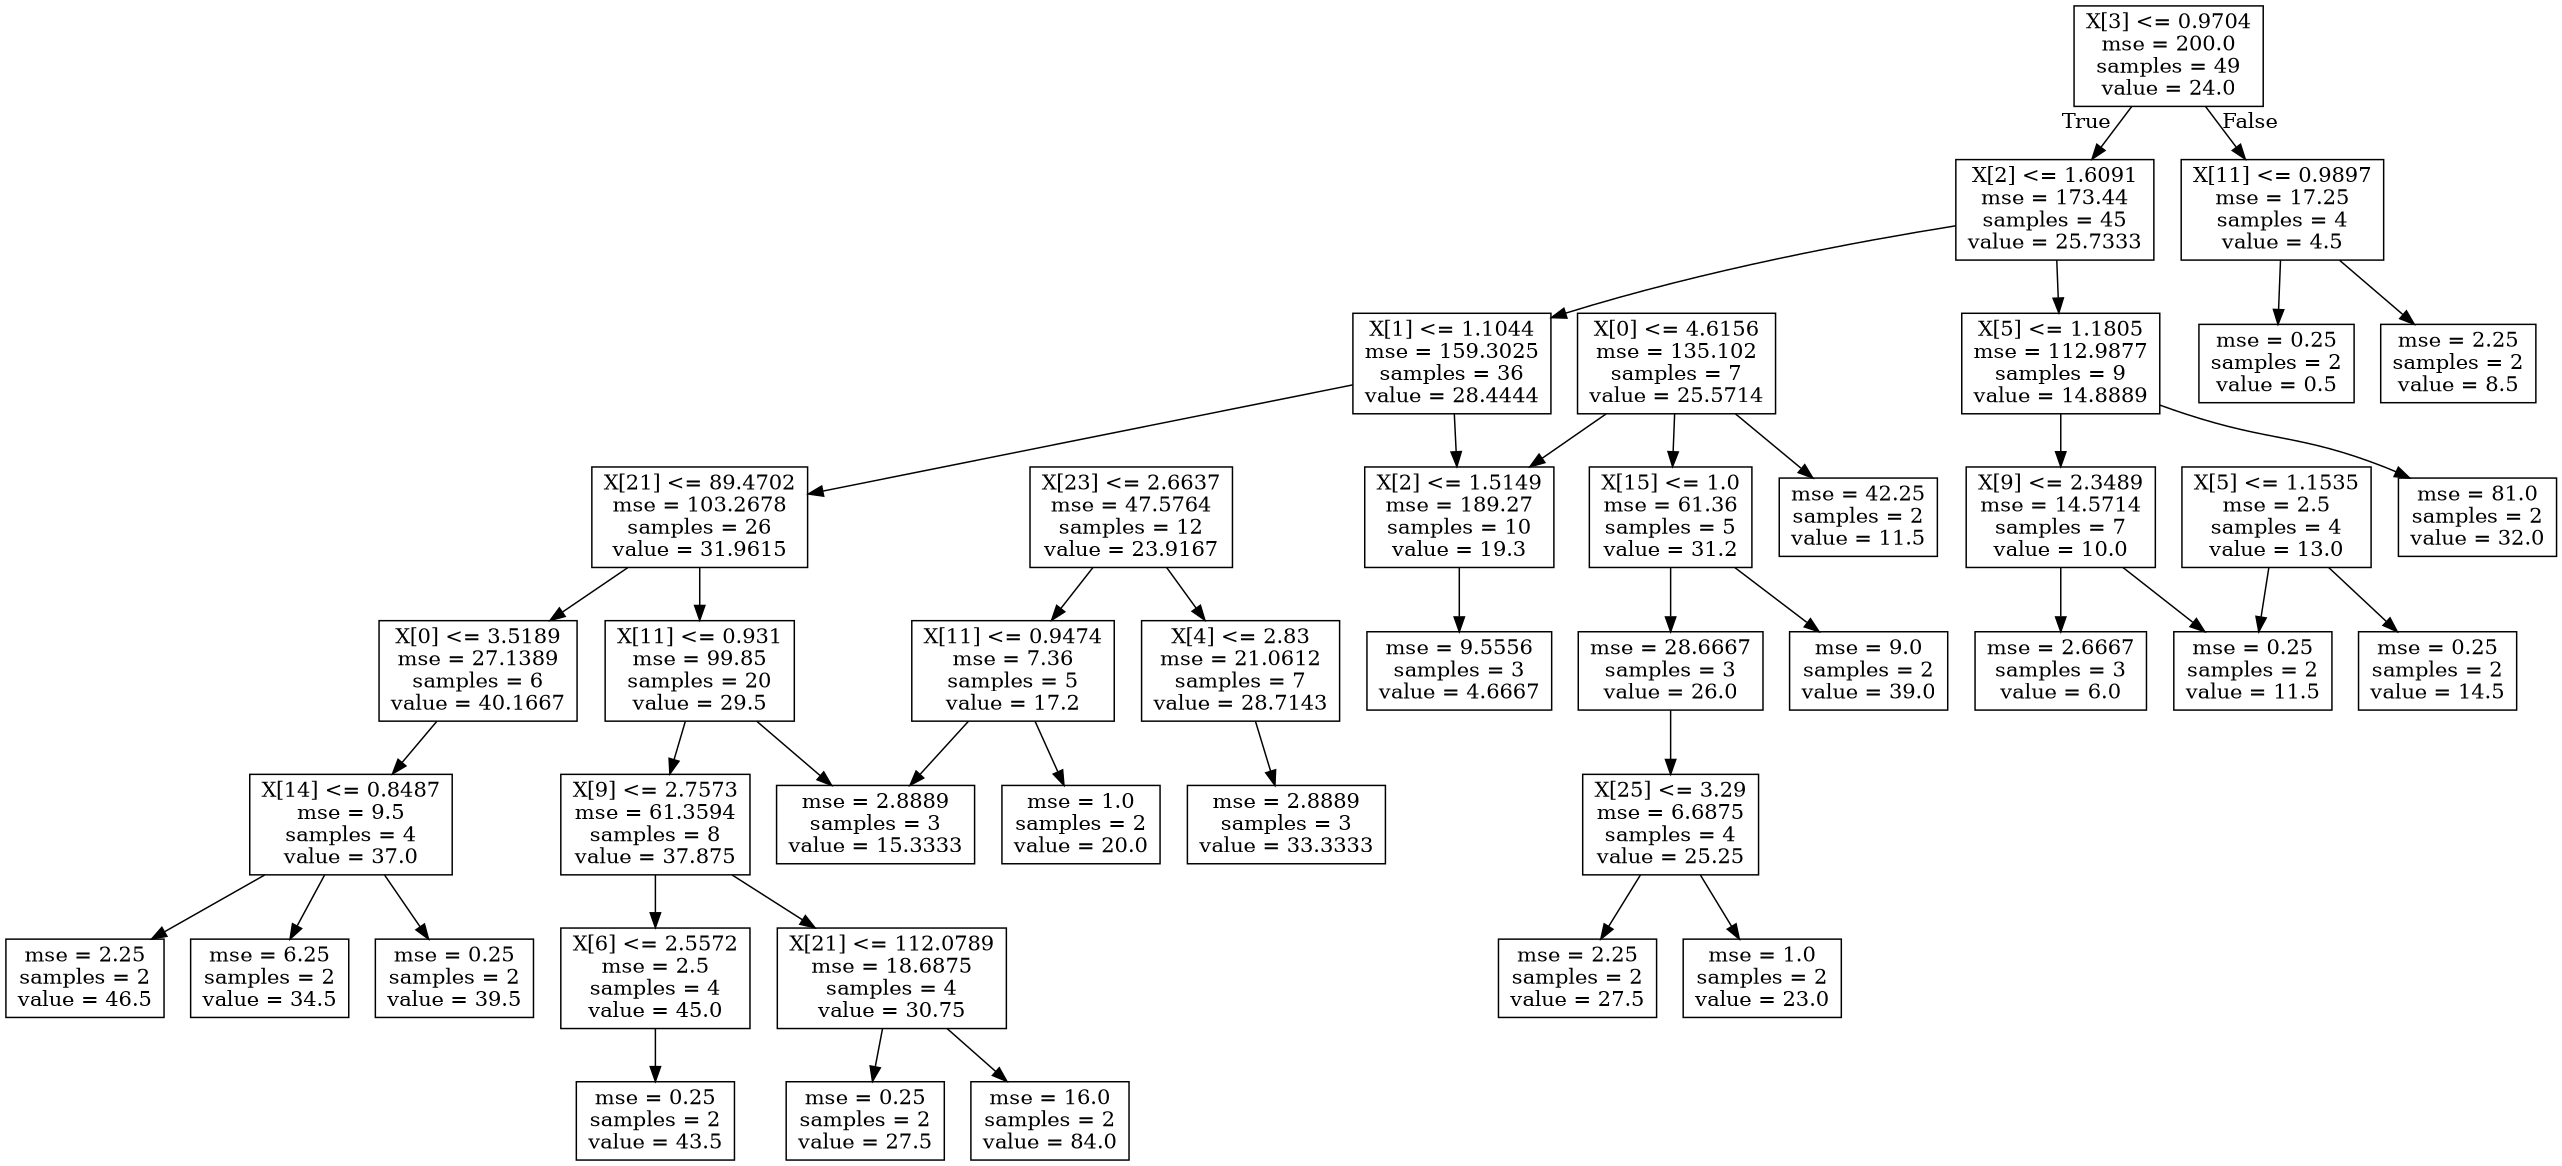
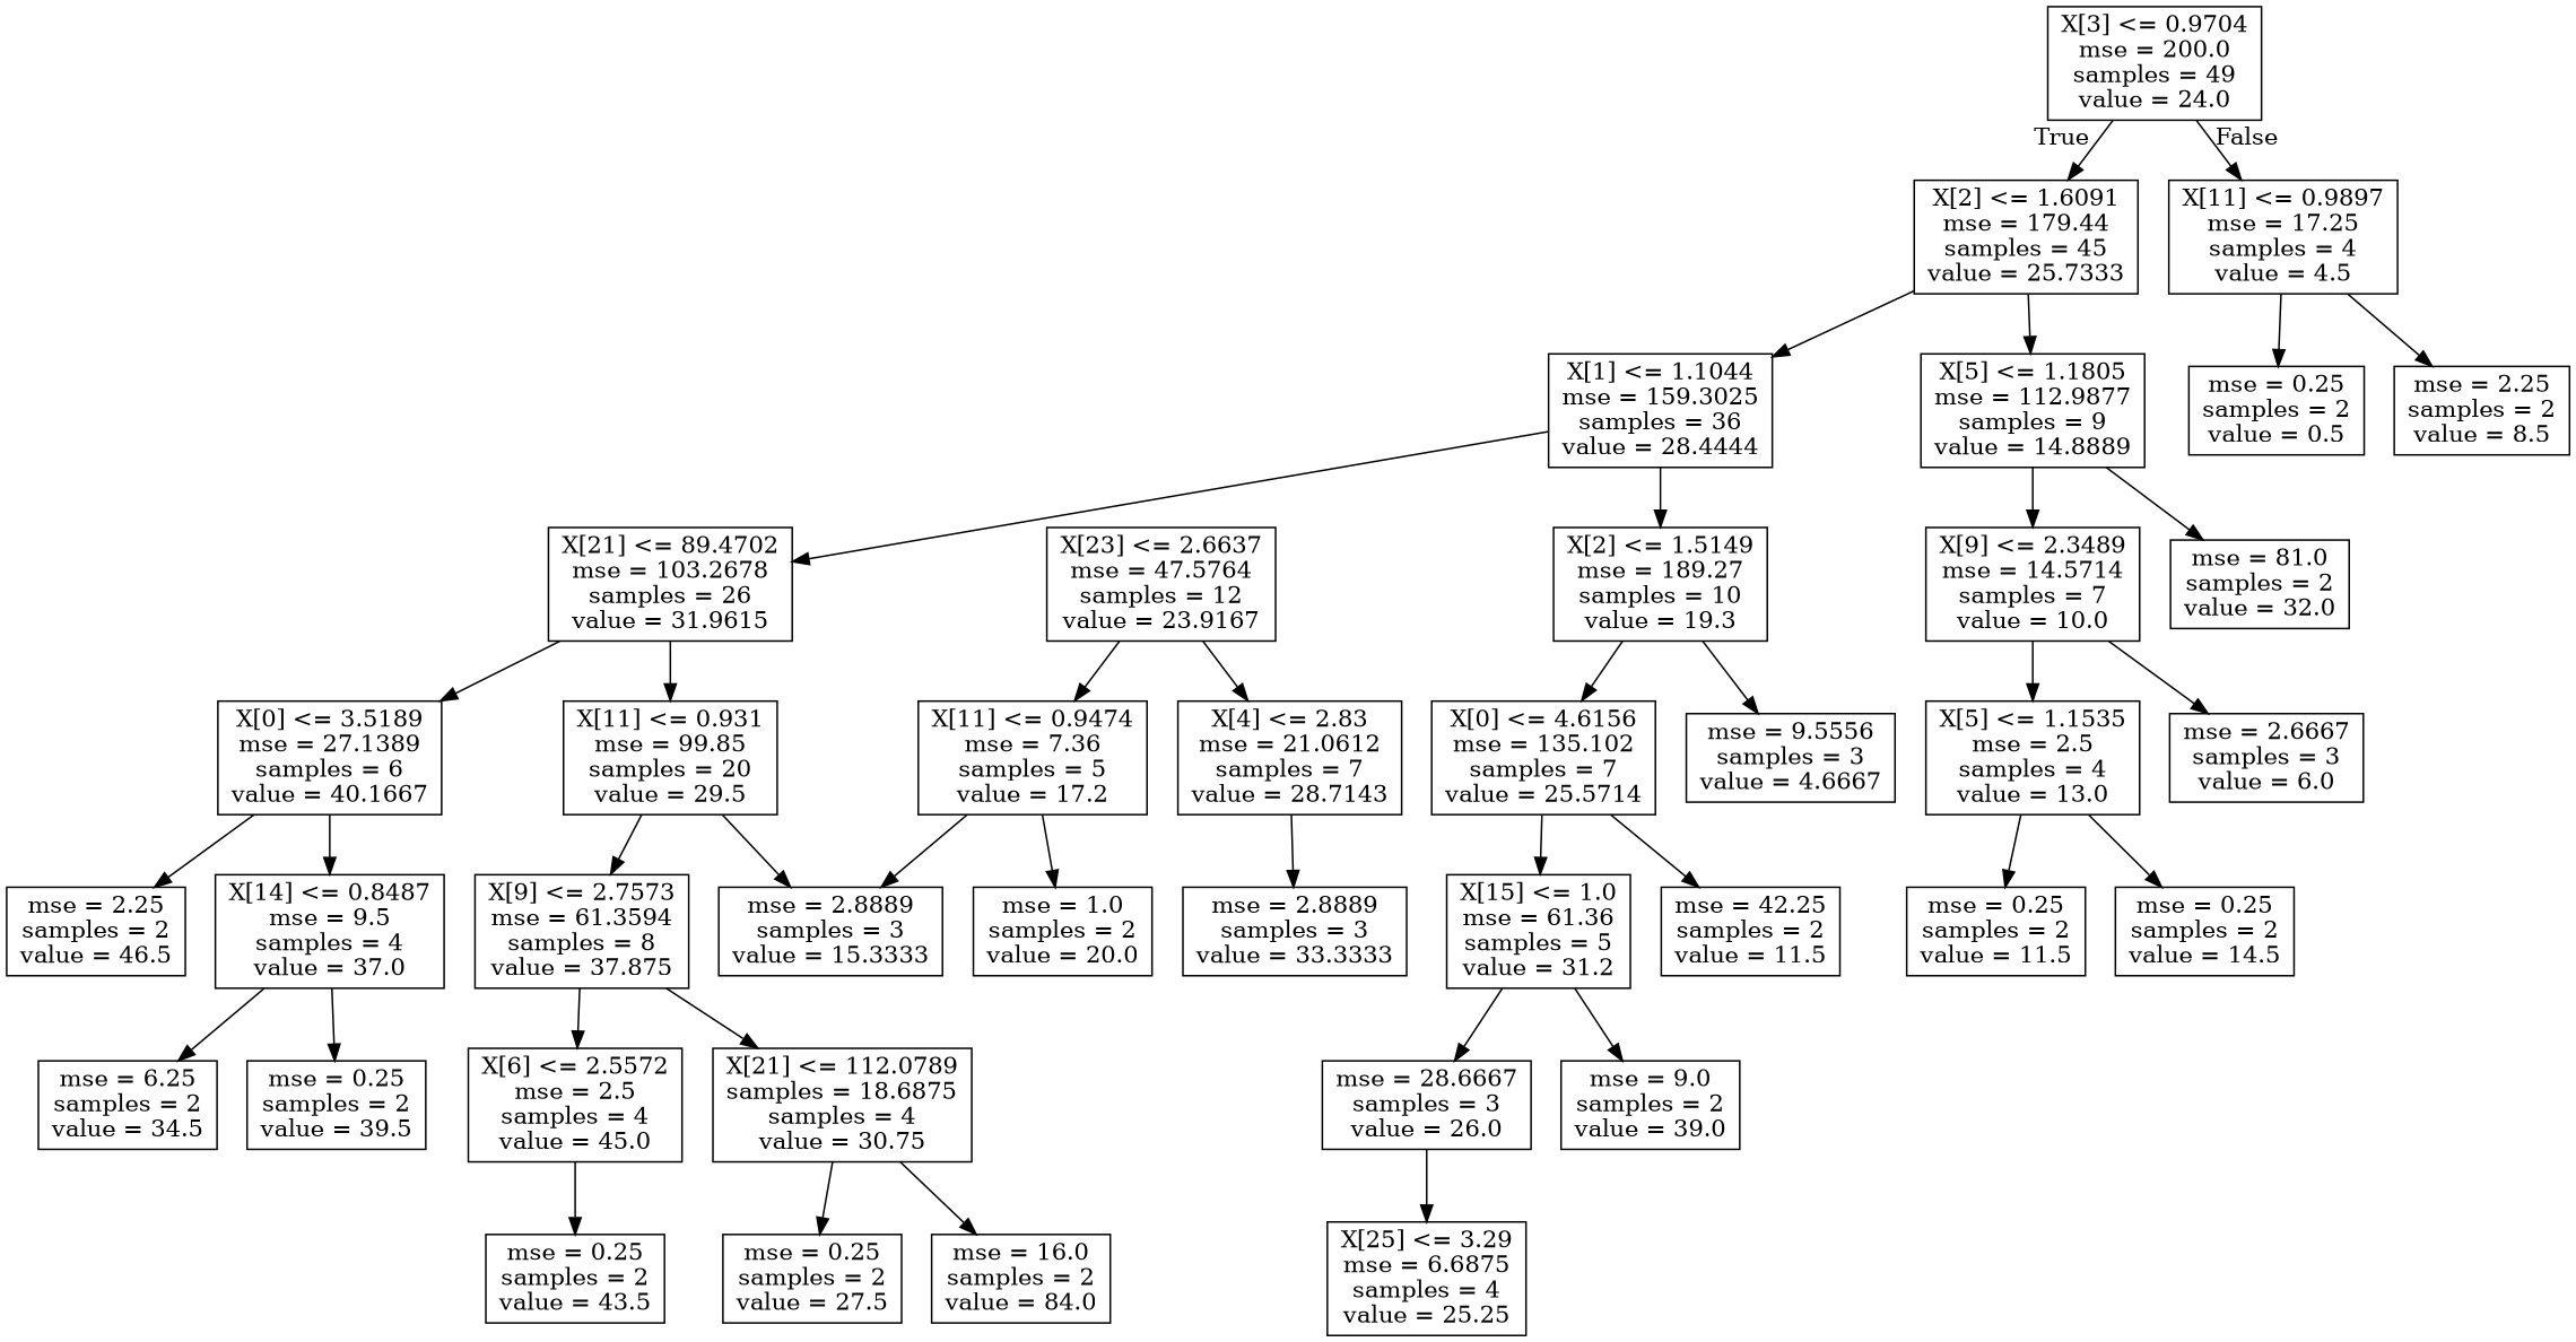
  digraph {
    node [shape=box]
    n1 [label="X[3] <= 0.9704\nmse = 200.0\nsamples = 49\nvalue = 24.0"]
-   n2 [label="X[2] <= 1.6091\nmse = 173.44\nsamples = 45\nvalue = 25.7333"]
+   n2 [label="X[2] <= 1.6091\nmse = 179.44\nsamples = 45\nvalue = 25.7333"]
    n3 [label="X[11] <= 0.9897\nmse = 17.25\nsamples = 4\nvalue = 4.5"]
    n4 [label="X[1] <= 1.1044\nmse = 159.3025\nsamples = 36\nvalue = 28.4444"]
    n5 [label="X[5] <= 1.1805\nmse = 112.9877\nsamples = 9\nvalue = 14.8889"]
    n6 [label="mse = 0.25\nsamples = 2\nvalue = 0.5"]
    n7 [label="mse = 2.25\nsamples = 2\nvalue = 8.5"]
    n8 [label="X[21] <= 89.4702\nmse = 103.2678\nsamples = 26\nvalue = 31.9615"]
    n9 [label="X[2] <= 1.5149\nmse = 189.27\nsamples = 10\nvalue = 19.3"]
    n10 [label="X[9] <= 2.3489\nmse = 14.5714\nsamples = 7\nvalue = 10.0"]
    n11 [label="mse = 81.0\nsamples = 2\nvalue = 32.0"]
    n12 [label="X[0] <= 3.5189\nmse = 27.1389\nsamples = 6\nvalue = 40.1667"]
    n13 [label="X[11] <= 0.931\nmse = 99.85\nsamples = 20\nvalue = 29.5"]
    n14 [label="X[0] <= 4.6156\nmse = 135.102\nsamples = 7\nvalue = 25.5714"]
    n15 [label="mse = 9.5556\nsamples = 3\nvalue = 4.6667"]
    n16 [label="mse = 2.25\nsamples = 2\nvalue = 46.5"]
    n17 [label="X[14] <= 0.8487\nmse = 9.5\nsamples = 4\nvalue = 37.0"]
    n18 [label="X[9] <= 2.7573\nmse = 61.3594\nsamples = 8\nvalue = 37.875"]
    n19 [label="mse = 2.8889\nsamples = 3\nvalue = 15.3333"]
    n20 [label="mse = 6.25\nsamples = 2\nvalue = 34.5"]
    n21 [label="mse = 0.25\nsamples = 2\nvalue = 39.5"]
    n22 [label="X[6] <= 2.5572\nmse = 2.5\nsamples = 4\nvalue = 45.0"]
-   n23 [label="X[21] <= 112.0789\nmse = 18.6875\nsamples = 4\nvalue = 30.75"]
+   n23 [label="X[21] <= 112.0789\nsamples = 18.6875\nsamples = 4\nvalue = 30.75"]
    n24 [label="X[23] <= 2.6637\nmse = 47.5764\nsamples = 12\nvalue = 23.9167"]
    n25 [label="X[11] <= 0.9474\nmse = 7.36\nsamples = 5\nvalue = 17.2"]
    n26 [label="X[4] <= 2.83\nmse = 21.0612\nsamples = 7\nvalue = 28.7143"]
    n27 [label="mse = 0.25\nsamples = 2\nvalue = 43.5"]
    n28 [label="mse = 0.25\nsamples = 2\nvalue = 27.5"]
    n29 [label="mse = 16.0\nsamples = 2\nvalue = 84.0"]
    n30 [label="mse = 1.0\nsamples = 2\nvalue = 20.0"]
    n31 [label="mse = 2.8889\nsamples = 3\nvalue = 33.3333"]
    n32 [label="X[25] <= 3.29\nmse = 6.6875\nsamples = 4\nvalue = 25.25"]
-   n33 [label="mse = 2.25\nsamples = 2\nvalue = 27.5"]
-   n34 [label="mse = 1.0\nsamples = 2\nvalue = 23.0"]
    n35 [label="X[15] <= 1.0\nmse = 61.36\nsamples = 5\nvalue = 31.2"]
    n36 [label="mse = 42.25\nsamples = 2\nvalue = 11.5"]
    n37 [label="mse = 28.6667\nsamples = 3\nvalue = 26.0"]
    n38 [label="mse = 9.0\nsamples = 2\nvalue = 39.0"]
    n39 [label="X[5] <= 1.1535\nmse = 2.5\nsamples = 4\nvalue = 13.0"]
    n40 [label="mse = 2.6667\nsamples = 3\nvalue = 6.0"]
    n41 [label="mse = 0.25\nsamples = 2\nvalue = 11.5"]
    n42 [label="mse = 0.25\nsamples = 2\nvalue = 14.5"]
    n1 -> n2 [headlabel=True labelangle=45 labeldistance=2.5]
    n1 -> n3 [headlabel=False labelangle=-45 labeldistance=2.5]
    n2 -> n4
    n2 -> n5
    n3 -> n6
    n3 -> n7
    n4 -> n8
    n4 -> n9
    n5 -> n10
    n5 -> n11
    n8 -> n12
    n8 -> n13
-   n14 -> n9
+   n9 -> n14
    n9 -> n15
-   n10 -> n41
+   n10 -> n39
    n10 -> n40
-   n17 -> n16
+   n12 -> n16
    n12 -> n17
    n13 -> n18
    n13 -> n19
    n14 -> n35
    n14 -> n36
    n17 -> n20
    n17 -> n21
    n18 -> n22
    n18 -> n23
    n22 -> n27
    n23 -> n28
    n23 -> n29
    n24 -> n25
    n24 -> n26
    n25 -> n19
    n25 -> n30
    n26 -> n31
-   n32 -> n33
-   n32 -> n34
    n35 -> n37
    n35 -> n38
    n37 -> n32
    n39 -> n41
    n39 -> n42
  }
